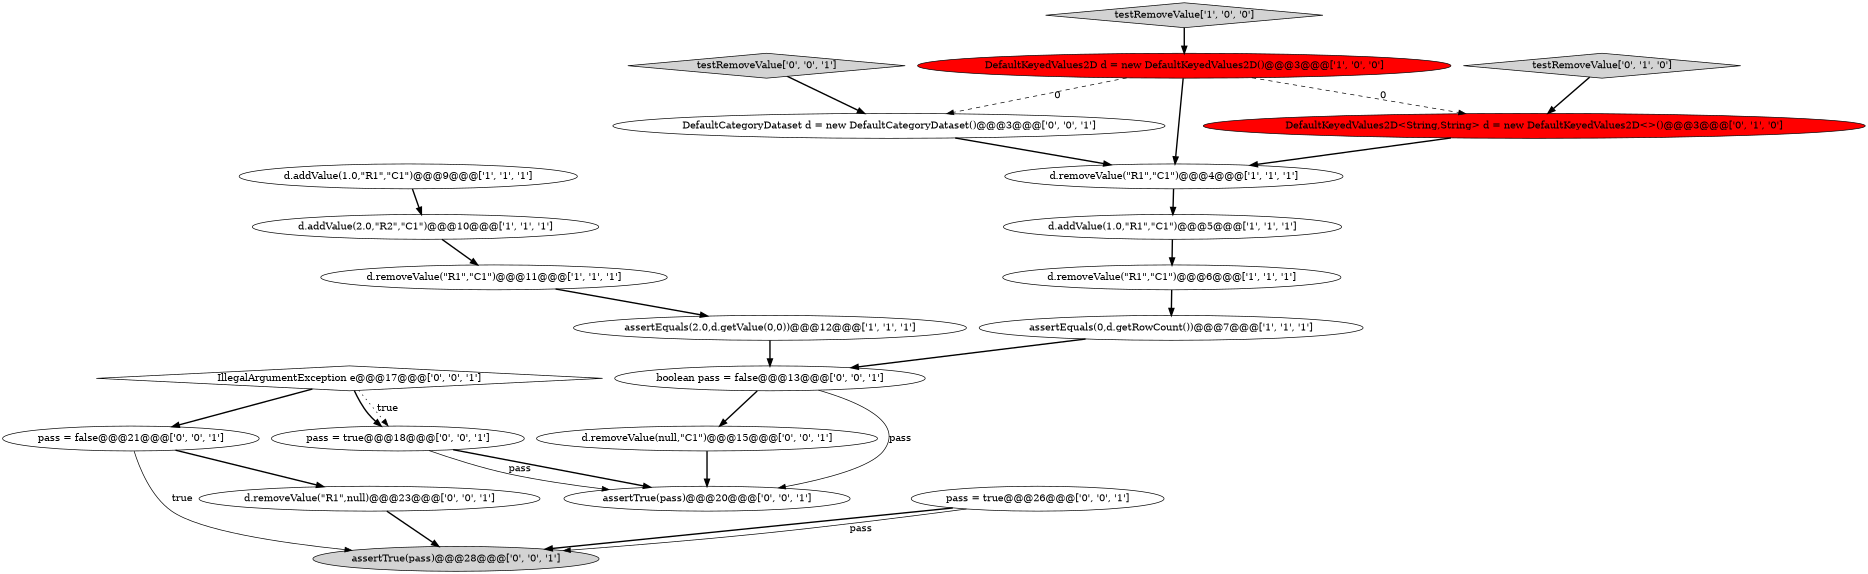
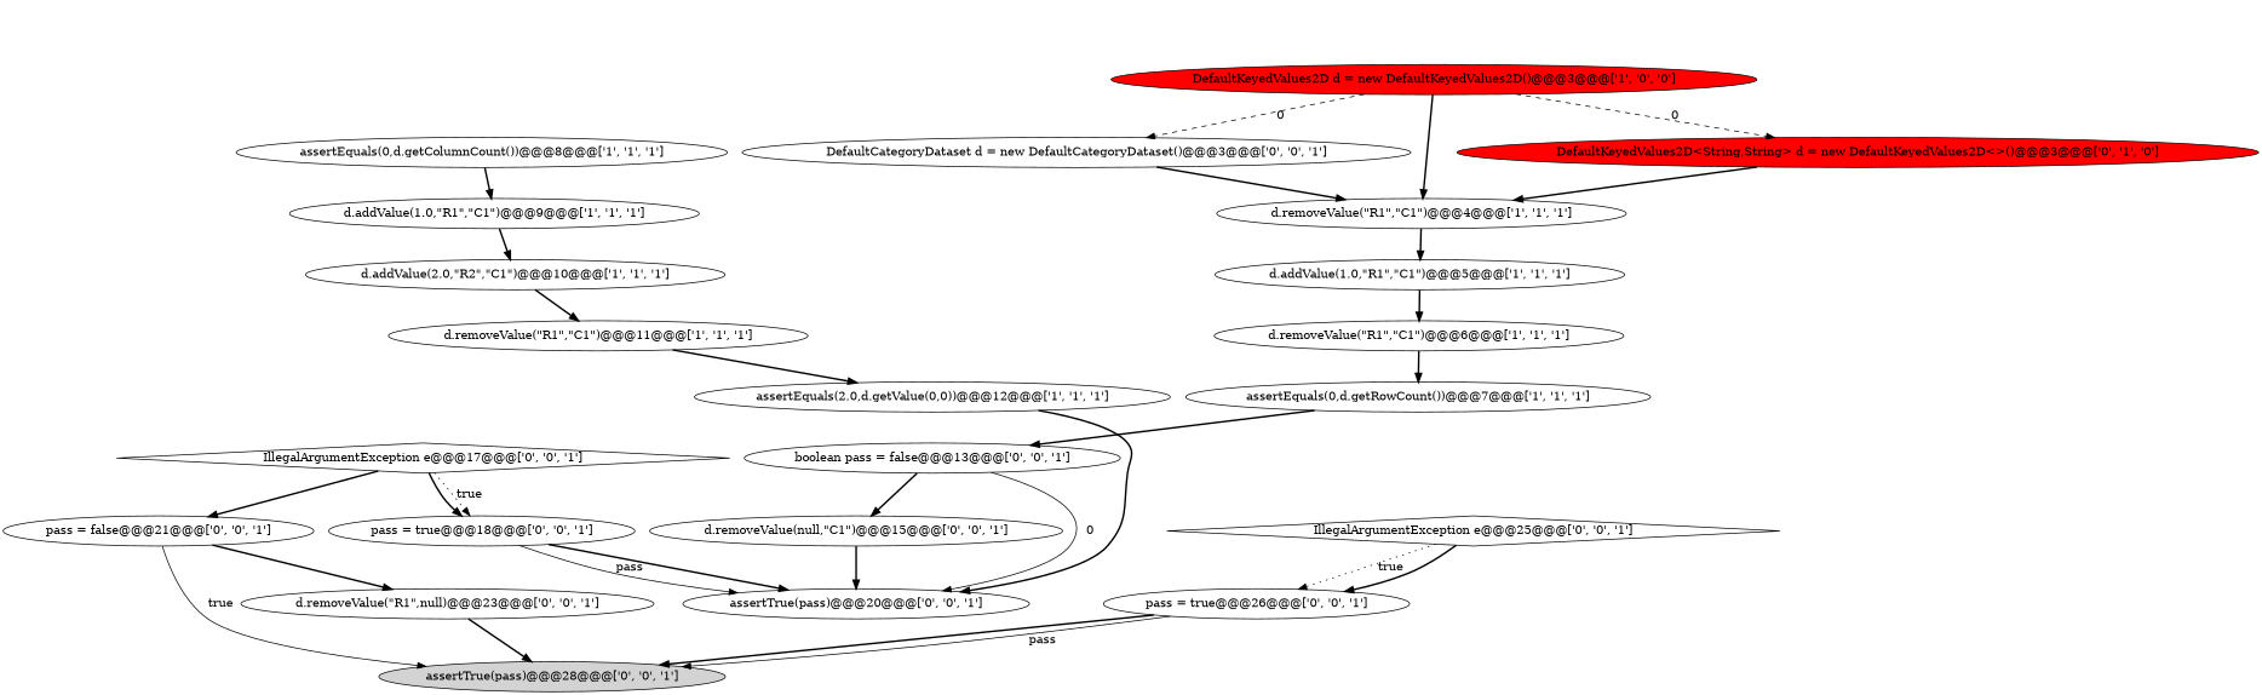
  digraph {
    node [fillcolor=white shape=ellipse style=filled]
    edge [style=bold]
+   n1 [label="assertEquals(0,d.getColumnCount())@@@8@@@['1', '1', '1']"]
    n2 [label="d.addValue(1.0,\"R1\",\"C1\")@@@9@@@['1', '1', '1']"]
    n3 [label="d.addValue(2.0,\"R2\",\"C1\")@@@10@@@['1', '1', '1']"]
    n4 [label="IllegalArgumentException e@@@17@@@['0', '0', '1']" shape=diamond]
    n5 [label="pass = true@@@18@@@['0', '0', '1']"]
    n6 [label="pass = false@@@21@@@['0', '0', '1']"]
    n7 [label="assertTrue(pass)@@@20@@@['0', '0', '1']"]
    n8 [label="boolean pass = false@@@13@@@['0', '0', '1']"]
    n9 [label="d.removeValue(null,\"C1\")@@@15@@@['0', '0', '1']"]
-   n10 [fillcolor=lightgray label="testRemoveValue['0', '1', '0']" shape=diamond]
    n11 [fillcolor=red label="DefaultKeyedValues2D<String,String> d = new DefaultKeyedValues2D<>()@@@3@@@['0', '1', '0']"]
    n12 [label="d.removeValue(\"R1\",\"C1\")@@@4@@@['1', '1', '1']"]
-   n13 [fillcolor=lightgray label="testRemoveValue['1', '0', '0']" shape=diamond]
    n14 [fillcolor=red label="DefaultKeyedValues2D d = new DefaultKeyedValues2D()@@@3@@@['1', '0', '0']"]
    n15 [label="DefaultCategoryDataset d = new DefaultCategoryDataset()@@@3@@@['0', '0', '1']"]
    n16 [label="d.removeValue(\"R1\",null)@@@23@@@['0', '0', '1']"]
    n17 [fillcolor=lightgray label="assertTrue(pass)@@@28@@@['0', '0', '1']"]
+   n18 [label="IllegalArgumentException e@@@25@@@['0', '0', '1']" shape=diamond]
    n19 [label="pass = true@@@26@@@['0', '0', '1']"]
    n20 [label="d.addValue(1.0,\"R1\",\"C1\")@@@5@@@['1', '1', '1']"]
    n21 [label="d.removeValue(\"R1\",\"C1\")@@@6@@@['1', '1', '1']"]
    n22 [label="assertEquals(2.0,d.getValue(0,0))@@@12@@@['1', '1', '1']"]
    n23 [label="d.removeValue(\"R1\",\"C1\")@@@11@@@['1', '1', '1']"]
    n24 [label="assertEquals(0,d.getRowCount())@@@7@@@['1', '1', '1']"]
-   n25 [fillcolor=lightgray label="testRemoveValue['0', '0', '1']" shape=diamond]
+   n1 -> n2
    n2 -> n3
    n3 -> n23
    n4 -> n5 [label=true style=dotted]
    n4 -> n5
    n4 -> n6
    n5 -> n7
    n5 -> n7 [label=pass style=solid]
    n6 -> n16
    n6 -> n17 [label=true style=solid]
-   n8 -> n7 [label=pass style=solid]
+   n8 -> n7 [label=0 style=solid]
    n8 -> n9
    n9 -> n7
-   n10 -> n11
    n11 -> n12
    n12 -> n20
-   n13 -> n14
    n14 -> n11 [label=0 style=dashed]
    n14 -> n12
    n14 -> n15 [label=0 style=dashed]
    n15 -> n12
    n16 -> n17
+   n18 -> n19 [label=true style=dotted]
+   n18 -> n19
    n19 -> n17
    n19 -> n17 [label=pass style=solid]
    n20 -> n21
    n21 -> n24
-   n22 -> n8
+   n22 -> n7
    n23 -> n22
    n24 -> n8
-   n25 -> n15
  }
